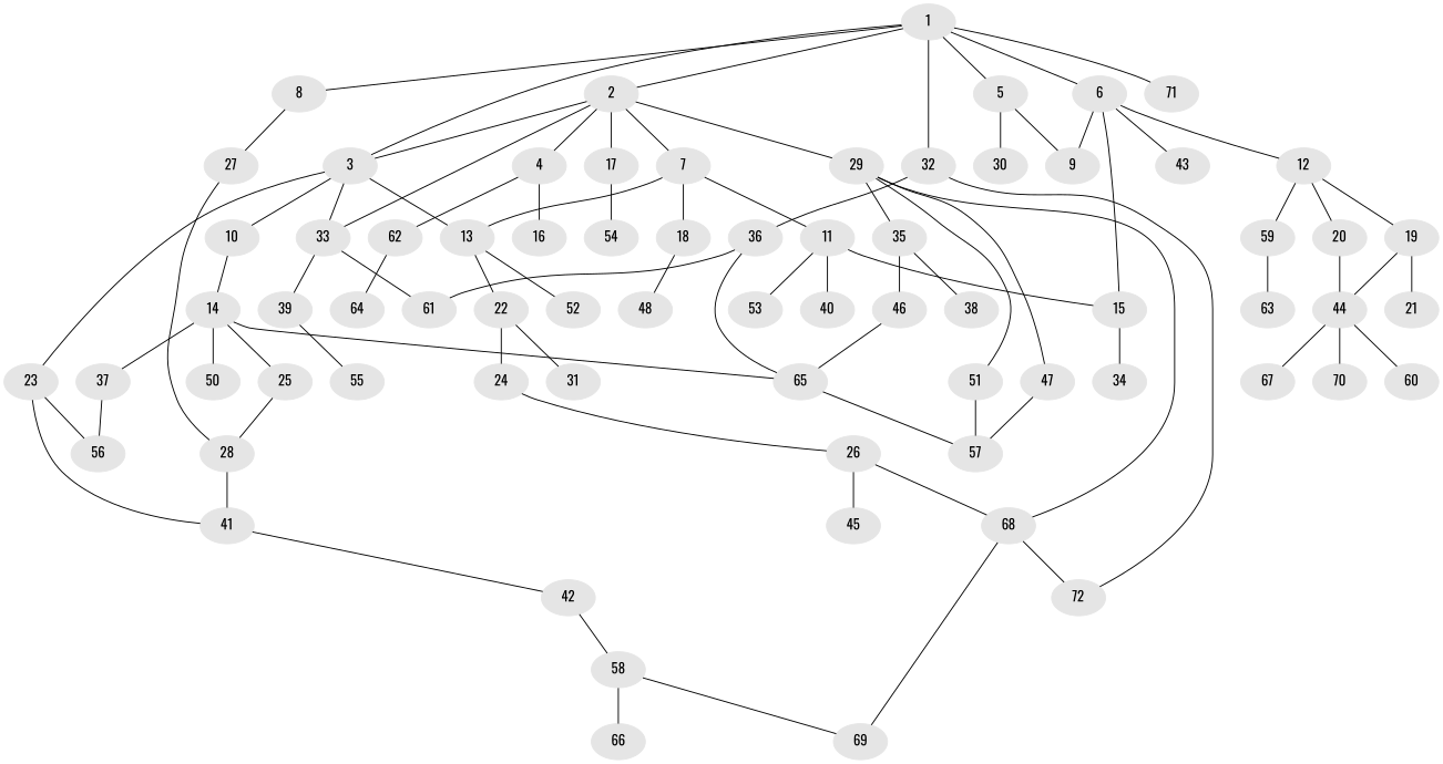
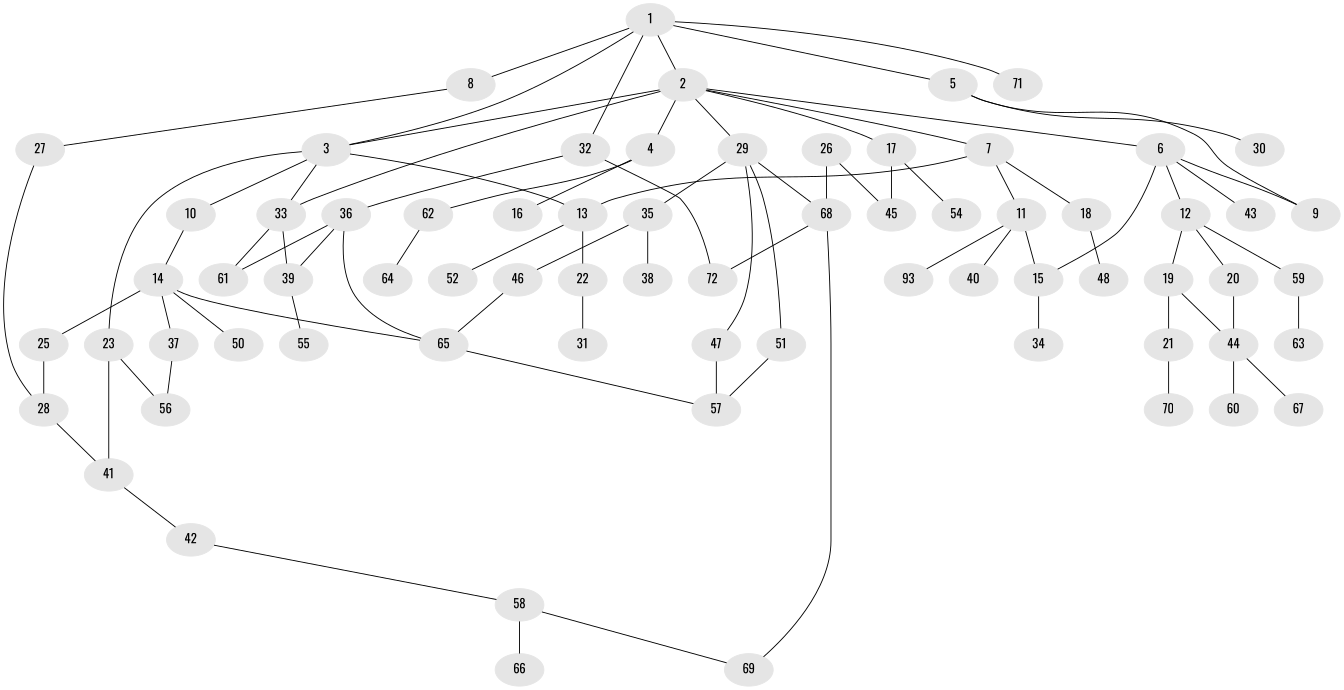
  graph {
    fontname=Oswald
    node [color=gray90 fontname=Oswald style=filled]
    edge [fontname=Oswald]
    1
    2
    3
    5
    8
    32
    71
    4
    6
    7
    17
    29
    33
    10
    13
    23
    9
    30
    27
    36
    72
    16
    62
    12
    15
    43
    11
    18
    45
    54
    68
    35
    47
    51
    39
    61
    14
    22
    52
    41
    56
    64
    19
    20
    59
    34
    40
-   53
+   53 [label=93]
    48
    28
    25
    37
    50
    65
    21
    44
    63
-   24
    31
    57
    70
    60
    67
    26
    42
    69
    38
    46
    55
    58
    66
    1 -- 2
    1 -- 3
    1 -- 5
    1 -- 8
    1 -- 32
    1 -- 71
    2 -- 3
    2 -- 4
-   1 -- 6
+   2 -- 6
    2 -- 7
    2 -- 17
    2 -- 29
    2 -- 33
    3 -- 33
    3 -- 10
    3 -- 13
    3 -- 23
    5 -- 9
    5 -- 30
    8 -- 27
    32 -- 36
    32 -- 72
    4 -- 16
    4 -- 62
    6 -- 9
    6 -- 12
    6 -- 15
    6 -- 43
    7 -- 13
    7 -- 11
    7 -- 18
+   17 -- 45
    17 -- 54
    29 -- 68
    29 -- 35
    29 -- 47
    29 -- 51
    33 -- 39
    33 -- 61
    10 -- 14
    13 -- 22
    13 -- 52
    23 -- 41
    23 -- 56
    27 -- 28
+   36 -- 39
    36 -- 61
    36 -- 65
    62 -- 64
    12 -- 19
    12 -- 20
    12 -- 59
    15 -- 34
    11 -- 15
    11 -- 40
    11 -- 53
    18 -- 48
    68 -- 72
    68 -- 69
    35 -- 38
    35 -- 46
    47 -- 57
    51 -- 57
    39 -- 55
    14 -- 25
    14 -- 37
    14 -- 50
    14 -- 65
-   22 -- 24
    22 -- 31
    41 -- 42
    19 -- 21
    19 -- 44
    20 -- 44
    59 -- 63
    28 -- 41
    25 -- 28
    37 -- 56
    65 -- 57
-   44 -- 70
+   21 -- 70
    44 -- 60
    44 -- 67
-   24 -- 26
    26 -- 45
    26 -- 68
    42 -- 58
    46 -- 65
    58 -- 69
    58 -- 66
  }
